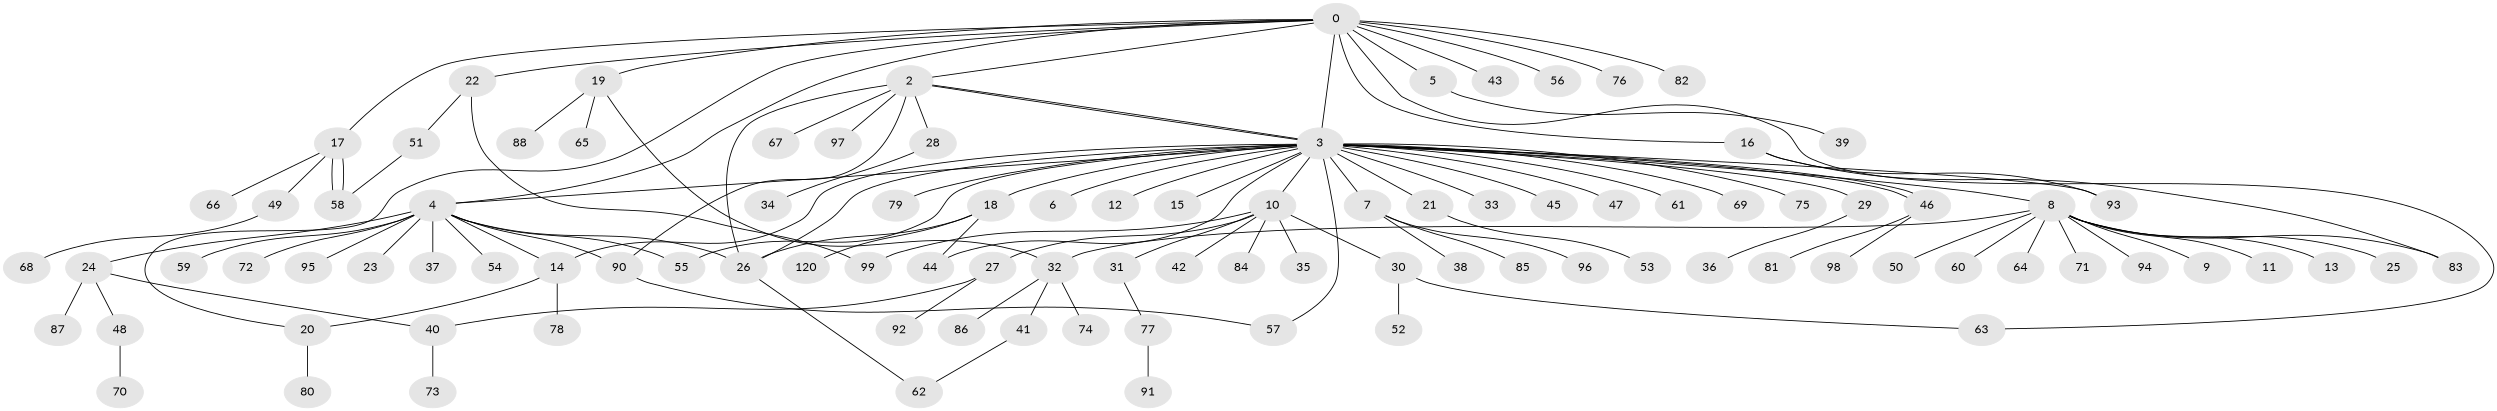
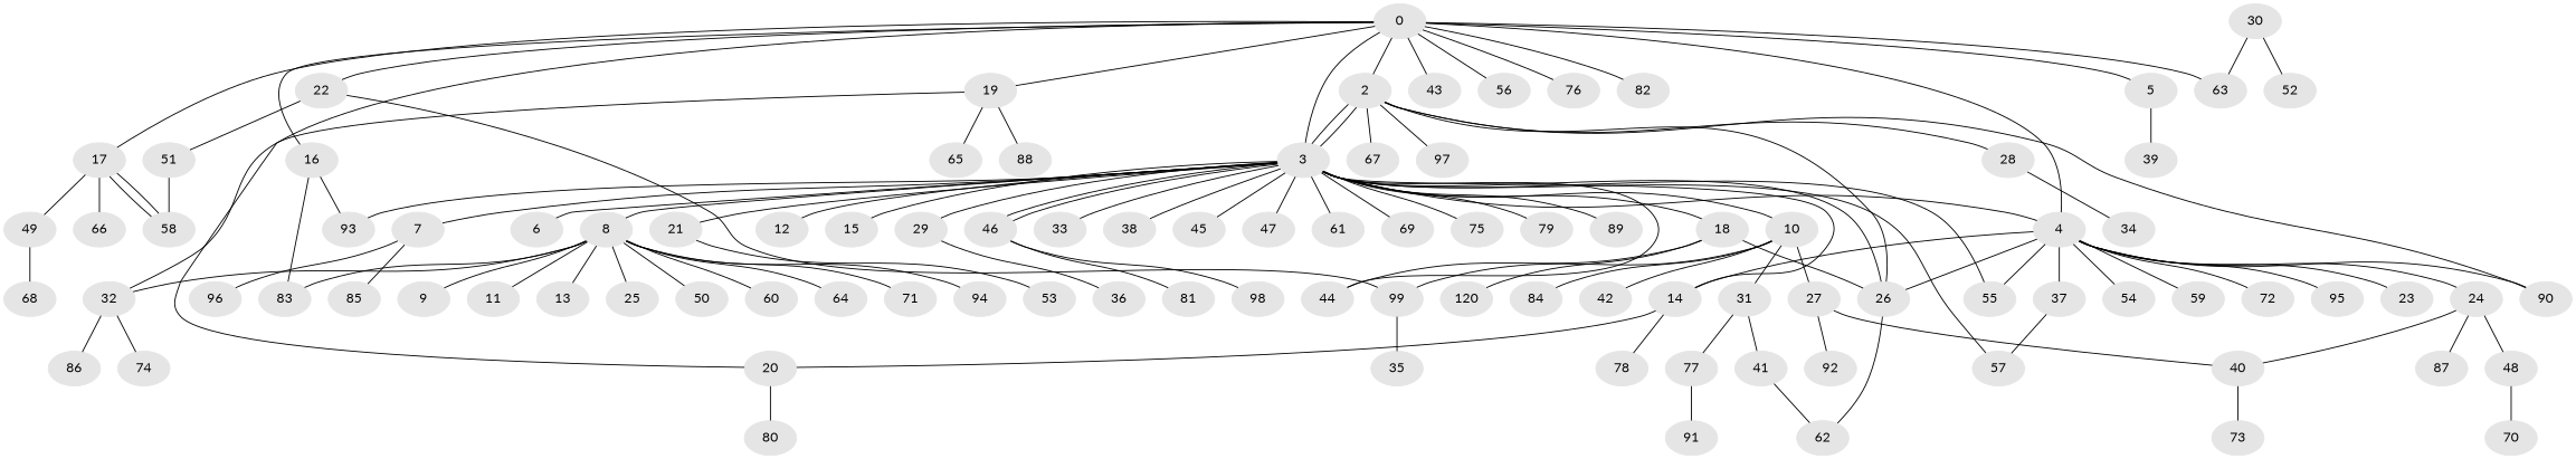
  graph {
    fontname=Lato
    node [color=gray90 fontname=Lato style=filled]
    edge [fontname=Lato]
    n1 [label=0]
    2
    3
    4
    5
    16
    17
    19
    20
    22
    43
    56
    63
    76
    82
    26
    28
    67
    90
    97
    6
    7
    8
    10
    12
    14
    15
    18
    21
    29
    33
    38
    44
    45
    46
    47
    55
    57
    61
    69
    75
    79
+   89
    93
    23
    24
    37
    54
    59
    72
    95
    39
    83
    49
    58
    66
    32
    65
    88
    80
    99
    51
    62
    34
    85
    96
    9
    11
    13
    25
    50
    60
    64
    71
    94
    27
    30
    31
    35
    42
    84
    78
    n83 [label=120]
    53
    36
    81
    98
    40
    48
    87
    41
    74
    86
    92
    52
    77
    68
    73
    70
    91
    n1 -- 2
    n1 -- 3
    n1 -- 4
    n1 -- 5
    n1 -- 16
    n1 -- 17
    n1 -- 19
    n1 -- 20
    n1 -- 22
    n1 -- 43
    n1 -- 56
    n1 -- 63
    n1 -- 76
    n1 -- 82
    2 -- 3
    2 -- 3
    2 -- 26
    2 -- 28
    2 -- 67
    2 -- 90
    2 -- 97
    3 -- 4
    3 -- 26
    3 -- 6
    3 -- 7
    3 -- 8
    3 -- 10
    3 -- 12
    3 -- 14
    3 -- 15
    3 -- 18
    3 -- 21
    3 -- 29
    3 -- 33
-   7 -- 38
+   3 -- 38
    3 -- 44
    3 -- 45
    3 -- 46
    3 -- 46
    3 -- 47
    3 -- 55
    3 -- 57
    3 -- 61
    3 -- 69
    3 -- 75
    3 -- 79
+   3 -- 89
    3 -- 93
    4 -- 26
    4 -- 90
    4 -- 14
    4 -- 55
    4 -- 23
    4 -- 24
    4 -- 37
    4 -- 54
    4 -- 59
    4 -- 72
    4 -- 95
    5 -- 39
    16 -- 93
    16 -- 83
    17 -- 49
    17 -- 58
    17 -- 58
    17 -- 66
    19 -- 32
    19 -- 65
    19 -- 88
    20 -- 80
    22 -- 99
    22 -- 51
    26 -- 62
    28 -- 34
    7 -- 85
    7 -- 96
    8 -- 83
    8 -- 32
    8 -- 9
    8 -- 11
    8 -- 13
    8 -- 25
    8 -- 50
    8 -- 60
    8 -- 64
    8 -- 71
    8 -- 94
    10 -- 99
    10 -- 27
-   10 -- 30
    10 -- 31
-   10 -- 35
+   99 -- 35
    10 -- 42
    10 -- 84
    14 -- 20
    14 -- 78
    18 -- 26
    18 -- 44
    18 -- n83
    21 -- 53
    29 -- 36
    46 -- 81
    46 -- 98
    24 -- 40
    24 -- 48
    24 -- 87
-   90 -- 57
+   37 -- 57
    49 -- 68
-   32 -- 41
+   31 -- 41
    32 -- 74
    32 -- 86
    51 -- 58
    27 -- 40
    27 -- 92
    30 -- 63
    30 -- 52
    31 -- 77
    40 -- 73
    48 -- 70
    41 -- 62
    77 -- 91
  }
